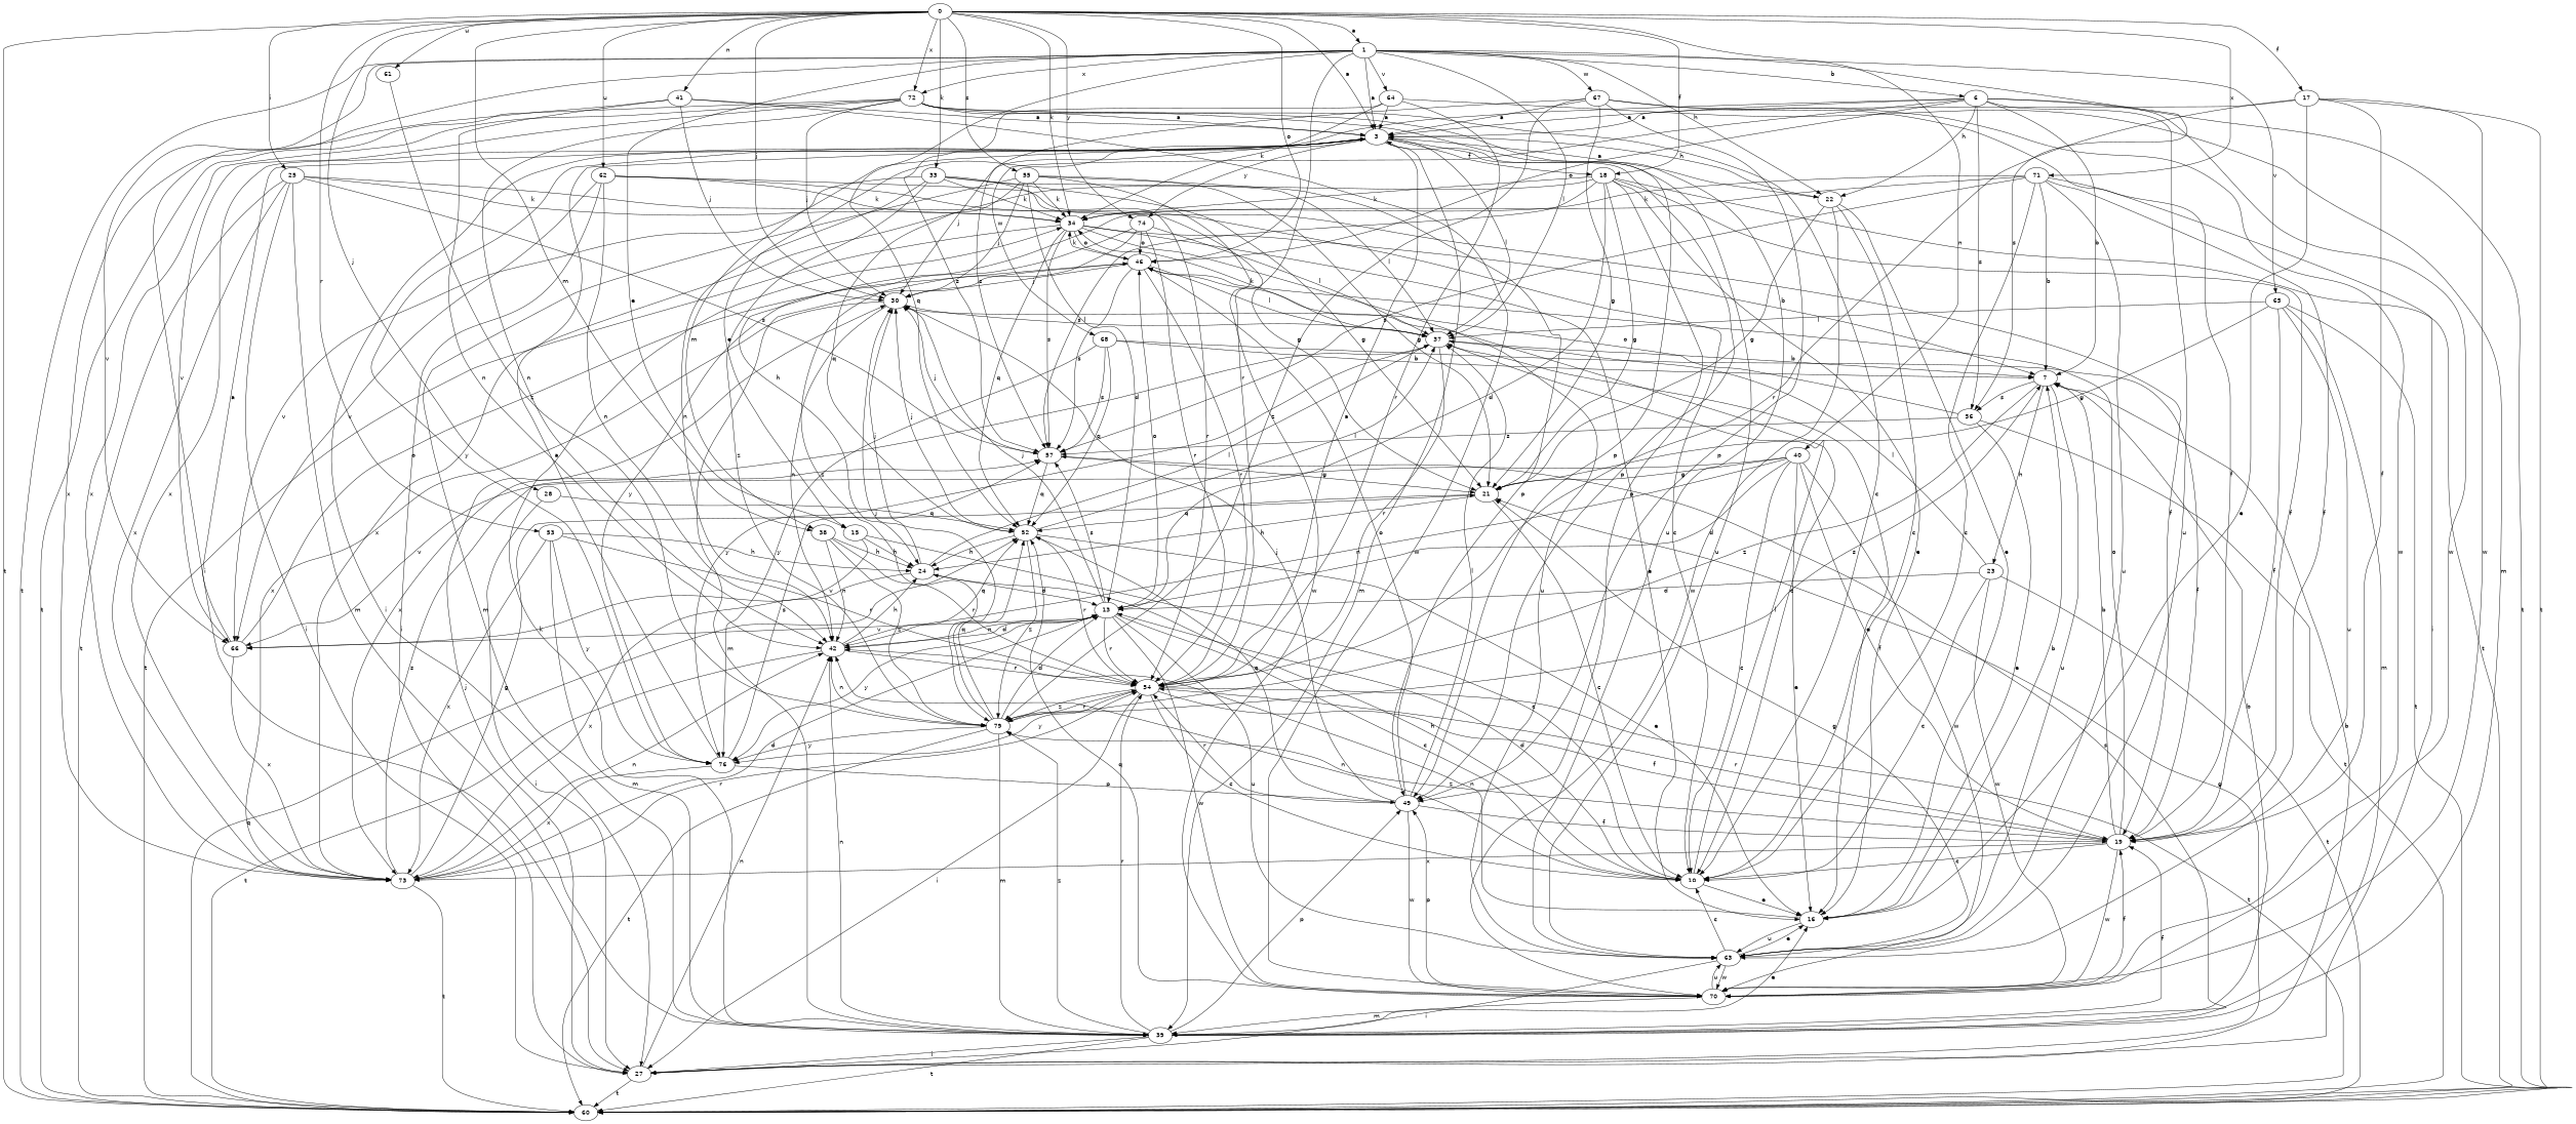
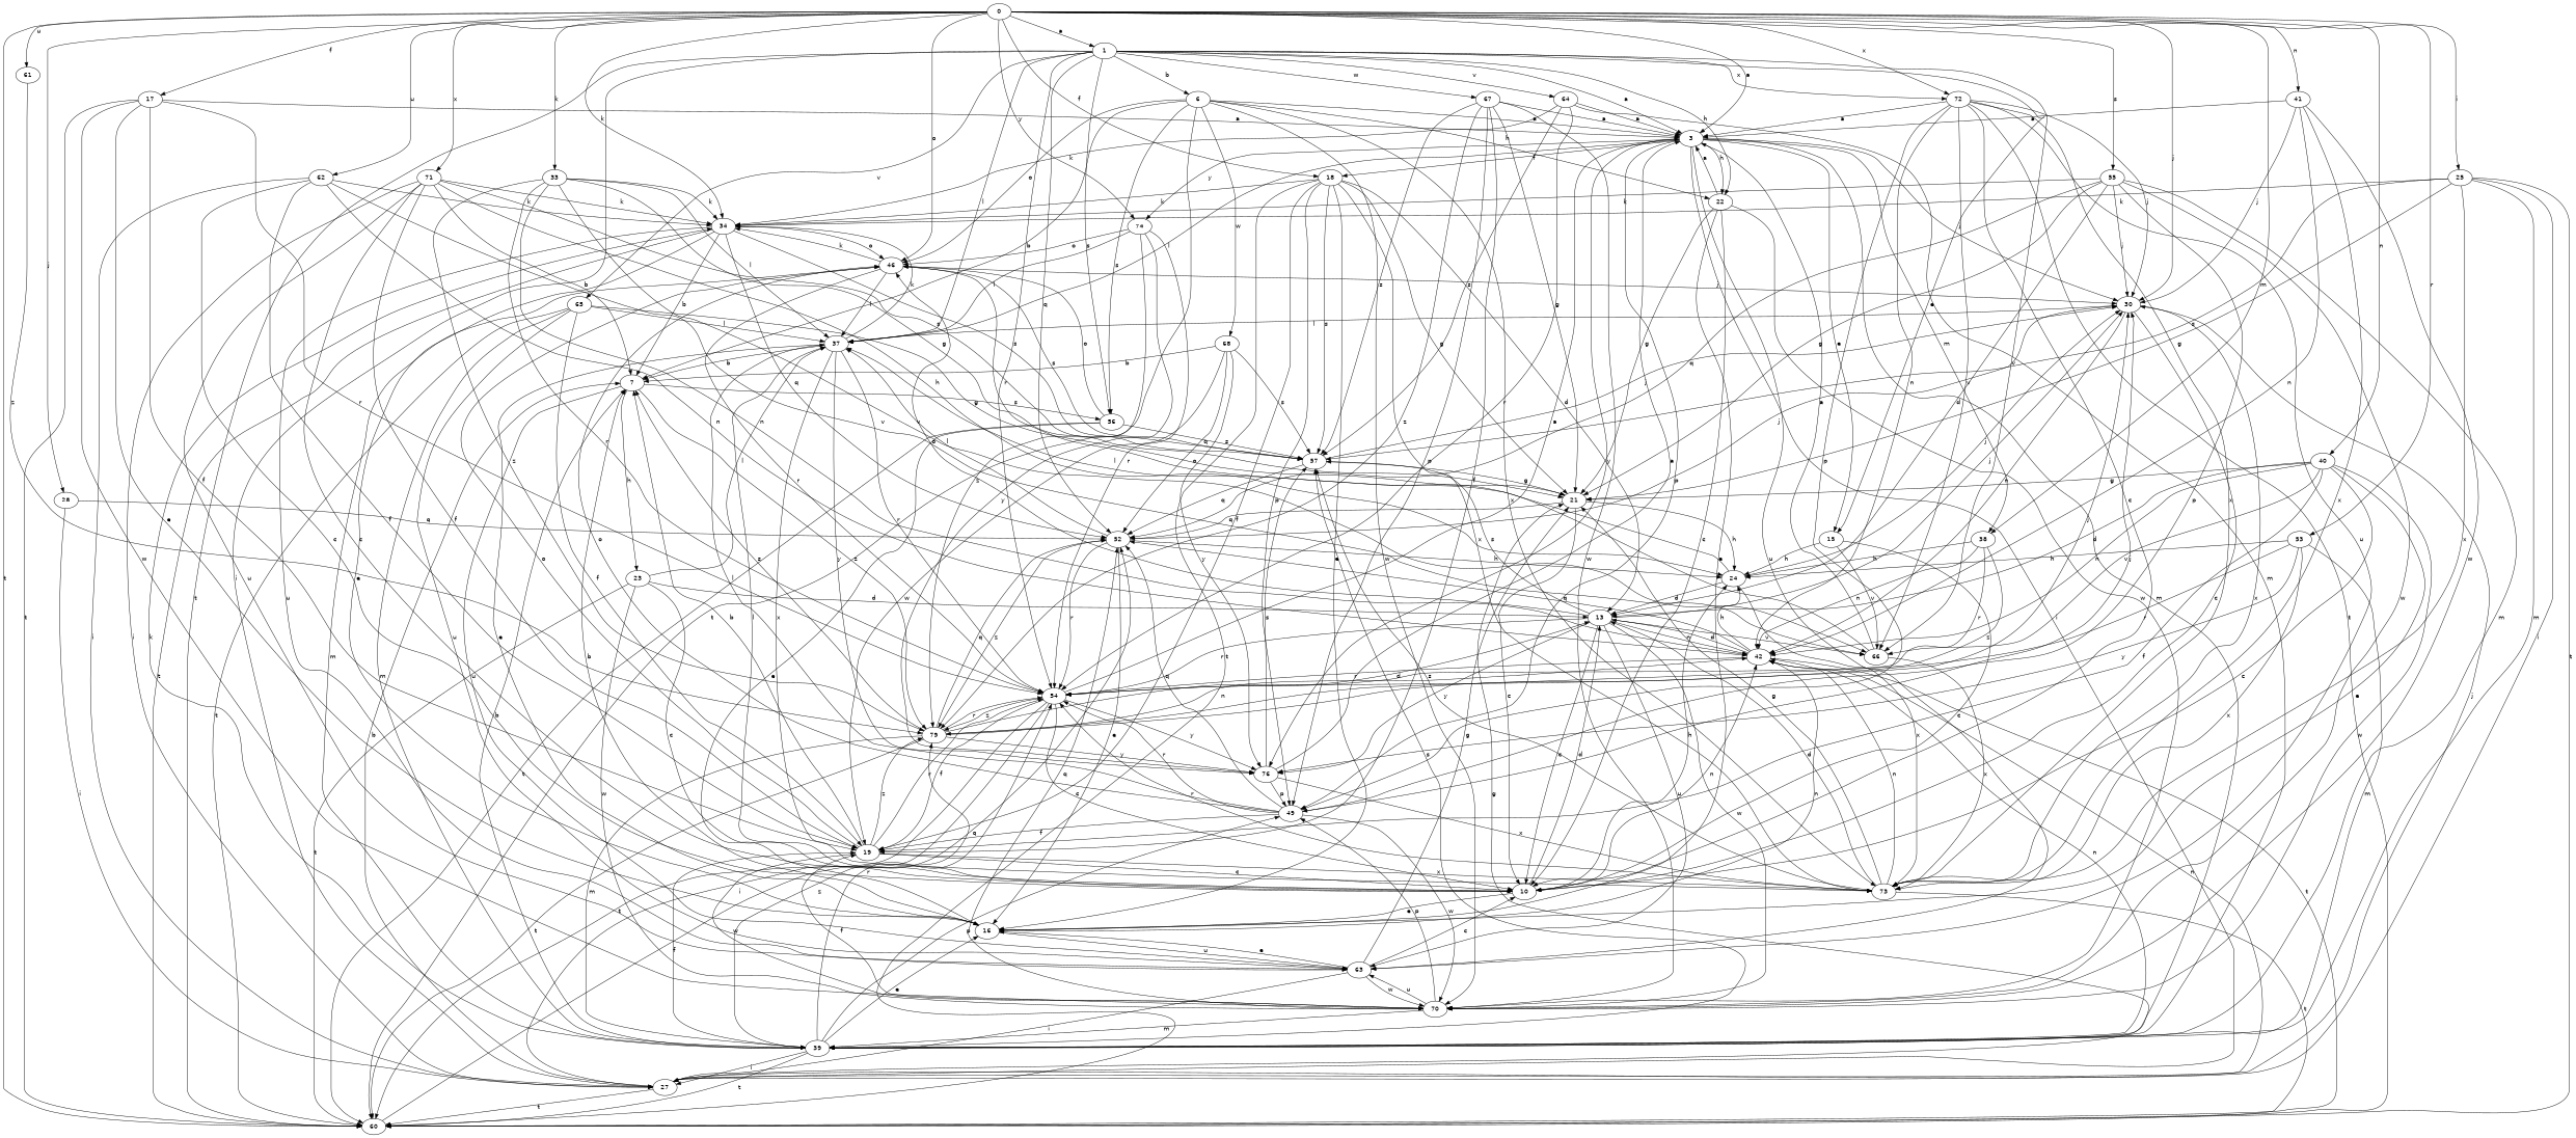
  strict digraph {
    fontname="DejaVu Sans"
    node [fontname="DejaVu Sans"]
    edge [fontname="DejaVu Sans"]
    0
    1
    3
    17
    18
    25
    28
    30
    33
    34
    38
    40
    41
    46
    53
    55
    60
    61
    62
    71
    72
    74
    6
    15
    22
    27
    37
    52
    54
    56
    64
    65
    66
    67
    39
    49
    63
    76
    70
    16
    19
    21
    73
    13
    57
    10
    42
    79
    7
    24
    68
    23
    0 -> 1 [label=a]
    0 -> 3 [label=a]
    0 -> 17 [label=f]
    0 -> 18 [label=f]
    0 -> 25 [label=i]
    0 -> 28 [label=j]
    0 -> 30 [label=j]
    0 -> 33 [label=k]
    0 -> 34 [label=k]
    0 -> 38 [label=m]
    0 -> 40 [label=n]
    0 -> 41 [label=n]
    0 -> 46 [label=o]
    0 -> 53 [label=r]
    0 -> 55 [label=s]
    0 -> 60 [label=t]
    0 -> 61 [label=u]
    0 -> 62 [label=u]
    0 -> 71 [label=x]
    0 -> 72 [label=x]
    0 -> 74 [label=y]
    1 -> 3 [label=a]
    1 -> 60 [label=t]
    1 -> 72 [label=x]
    1 -> 6 [label=b]
    1 -> 15 [label=e]
    1 -> 22 [label=h]
    1 -> 27 [label=i]
    1 -> 37 [label=l]
    1 -> 52 [label=q]
    1 -> 54 [label=r]
    1 -> 56 [label=s]
    1 -> 64 [label=v]
    1 -> 65 [label=v]
    1 -> 66 [label=v]
    1 -> 67 [label=w]
    3 -> 18 [label=f]
    3 -> 30 [label=j]
    3 -> 38 [label=m]
    3 -> 74 [label=y]
    3 -> 15 [label=e]
    3 -> 22 [label=h]
    3 -> 27 [label=i]
    3 -> 37 [label=l]
    3 -> 39 [label=m]
    3 -> 49 [label=p]
    3 -> 63 [label=u]
    3 -> 76 [label=y]
    17 -> 3 [label=a]
    17 -> 60 [label=t]
    17 -> 54 [label=r]
    17 -> 70 [label=w]
    17 -> 16 [label=e]
    17 -> 19 [label=f]
    18 -> 34 [label=k]
    18 -> 60 [label=t]
    18 -> 49 [label=p]
    18 -> 16 [label=e]
    18 -> 19 [label=f]
    18 -> 21 [label=g]
    18 -> 73 [label=x]
    18 -> 13 [label=d]
    18 -> 57 [label=s]
    25 -> 34 [label=k]
    25 -> 60 [label=t]
    25 -> 27 [label=i]
    25 -> 39 [label=m]
    25 -> 21 [label=g]
    25 -> 73 [label=x]
    25 -> 57 [label=s]
    28 -> 27 [label=i]
    28 -> 52 [label=q]
    30 -> 37 [label=l]
    30 -> 73 [label=x]
    30 -> 10 [label=c]
    30 -> 42 [label=n]
    33 -> 34 [label=k]
    33 -> 37 [label=l]
    33 -> 54 [label=r]
    33 -> 66 [label=v]
    33 -> 21 [label=g]
    33 -> 42 [label=n]
    33 -> 79 [label=z]
    34 -> 46 [label=o]
    34 -> 60 [label=t]
    34 -> 52 [label=q]
    34 -> 63 [label=u]
    34 -> 16 [label=e]
    34 -> 57 [label=s]
    34 -> 7 [label=b]
    38 -> 54 [label=r]
    38 -> 42 [label=n]
    38 -> 79 [label=z]
    38 -> 24 [label=h]
    40 -> 66 [label=v]
    40 -> 70 [label=w]
    40 -> 16 [label=e]
    40 -> 19 [label=f]
    40 -> 21 [label=g]
    40 -> 13 [label=d]
    40 -> 10 [label=c]
    40 -> 42 [label=n]
    41 -> 3 [label=a]
    41 -> 30 [label=j]
    41 -> 70 [label=w]
    41 -> 73 [label=x]
    41 -> 42 [label=n]
    46 -> 30 [label=j]
    46 -> 34 [label=k]
    46 -> 37 [label=l]
    46 -> 54 [label=r]
    46 -> 39 [label=m]
    46 -> 57 [label=s]
    53 -> 54 [label=r]
    53 -> 39 [label=m]
    53 -> 76 [label=y]
    53 -> 73 [label=x]
    53 -> 24 [label=h]
    55 -> 30 [label=j]
    55 -> 34 [label=k]
    55 -> 52 [label=q]
    55 -> 39 [label=m]
    55 -> 49 [label=p]
    55 -> 70 [label=w]
    55 -> 21 [label=g]
    55 -> 13 [label=d]
    60 -> 52 [label=q]
    61 -> 79 [label=z]
    62 -> 34 [label=k]
    62 -> 27 [label=i]
    62 -> 66 [label=v]
    62 -> 19 [label=f]
    62 -> 10 [label=c]
    62 -> 42 [label=n]
    71 -> 34 [label=k]
    71 -> 27 [label=i]
    71 -> 63 [label=u]
    71 -> 19 [label=f]
    71 -> 57 [label=s]
    71 -> 10 [label=c]
    71 -> 7 [label=b]
    71 -> 24 [label=h]
    72 -> 3 [label=a]
    72 -> 30 [label=j]
    72 -> 60 [label=t]
    72 -> 66 [label=v]
    72 -> 49 [label=p]
    72 -> 63 [label=u]
    72 -> 73 [label=x]
    72 -> 10 [label=c]
    72 -> 42 [label=n]
    74 -> 46 [label=o]
    74 -> 37 [label=l]
    74 -> 54 [label=r]
    74 -> 76 [label=y]
    74 -> 79 [label=z]
    6 -> 3 [label=a]
    6 -> 46 [label=o]
    6 -> 60 [label=t]
    6 -> 22 [label=h]
    6 -> 56 [label=s]
-   6 -> 63 [label=u]
    6 -> 70 [label=w]
    6 -> 73 [label=x]
    6 -> 7 [label=b]
    6 -> 68 [label=w]
    15 -> 66 [label=v]
    15 -> 10 [label=c]
    15 -> 24 [label=h]
    22 -> 3 [label=a]
    22 -> 70 [label=w]
    22 -> 16 [label=e]
    22 -> 21 [label=g]
    22 -> 10 [label=c]
    27 -> 30 [label=j]
    27 -> 60 [label=t]
    27 -> 21 [label=g]
    27 -> 42 [label=n]
    27 -> 7 [label=b]
    37 -> 34 [label=k]
    37 -> 54 [label=r]
    37 -> 76 [label=y]
    37 -> 16 [label=e]
    37 -> 73 [label=x]
    37 -> 7 [label=b]
    52 -> 30 [label=j]
    52 -> 37 [label=l]
    52 -> 54 [label=r]
    52 -> 16 [label=e]
    52 -> 79 [label=z]
    52 -> 24 [label=h]
    54 -> 3 [label=a]
    54 -> 60 [label=t]
    54 -> 27 [label=i]
    54 -> 76 [label=y]
    54 -> 19 [label=f]
    54 -> 10 [label=c]
    54 -> 79 [label=z]
    56 -> 46 [label=o]
    56 -> 60 [label=t]
    56 -> 16 [label=e]
    56 -> 57 [label=s]
    64 -> 3 [label=a]
    64 -> 34 [label=k]
    64 -> 54 [label=r]
    64 -> 39 [label=m]
    64 -> 57 [label=s]
    65 -> 60 [label=t]
    65 -> 37 [label=l]
    65 -> 39 [label=m]
    65 -> 63 [label=u]
    65 -> 19 [label=f]
    65 -> 21 [label=g]
    66 -> 3 [label=a]
    66 -> 46 [label=o]
    66 -> 73 [label=x]
    67 -> 3 [label=a]
    67 -> 49 [label=p]
    67 -> 70 [label=w]
    67 -> 19 [label=f]
    67 -> 21 [label=g]
    67 -> 57 [label=s]
    67 -> 79 [label=z]
    39 -> 34 [label=k]
    39 -> 60 [label=t]
    39 -> 27 [label=i]
    39 -> 54 [label=r]
    39 -> 49 [label=p]
    39 -> 16 [label=e]
    39 -> 19 [label=f]
    39 -> 57 [label=s]
    39 -> 42 [label=n]
    39 -> 79 [label=z]
    39 -> 7 [label=b]
    49 -> 30 [label=j]
    49 -> 46 [label=o]
    49 -> 37 [label=l]
    49 -> 52 [label=q]
    49 -> 54 [label=r]
    49 -> 70 [label=w]
    49 -> 19 [label=f]
    63 -> 27 [label=i]
    63 -> 70 [label=w]
    63 -> 16 [label=e]
    63 -> 21 [label=g]
    63 -> 10 [label=c]
    76 -> 3 [label=a]
    76 -> 49 [label=p]
    76 -> 73 [label=x]
    76 -> 57 [label=s]
    70 -> 52 [label=q]
    70 -> 39 [label=m]
    70 -> 49 [label=p]
    70 -> 63 [label=u]
    70 -> 19 [label=f]
    16 -> 63 [label=u]
    16 -> 42 [label=n]
    16 -> 7 [label=b]
    19 -> 46 [label=o]
    19 -> 54 [label=r]
    19 -> 70 [label=w]
    19 -> 73 [label=x]
    19 -> 10 [label=c]
    19 -> 79 [label=z]
    19 -> 7 [label=b]
    21 -> 52 [label=q]
    21 -> 10 [label=c]
    21 -> 24 [label=h]
    73 -> 60 [label=t]
    73 -> 54 [label=r]
    73 -> 21 [label=g]
    73 -> 13 [label=d]
    73 -> 57 [label=s]
    73 -> 42 [label=n]
    13 -> 30 [label=j]
    13 -> 46 [label=o]
    13 -> 54 [label=r]
    13 -> 66 [label=v]
    13 -> 63 [label=u]
    13 -> 76 [label=y]
    13 -> 70 [label=w]
    13 -> 57 [label=s]
    13 -> 10 [label=c]
    13 -> 42 [label=n]
    57 -> 30 [label=j]
    57 -> 52 [label=q]
    57 -> 21 [label=g]
    10 -> 37 [label=l]
    10 -> 16 [label=e]
    10 -> 13 [label=d]
    10 -> 42 [label=n]
    10 -> 24 [label=h]
    42 -> 60 [label=t]
    42 -> 52 [label=q]
    42 -> 54 [label=r]
    42 -> 13 [label=d]
    42 -> 24 [label=h]
    79 -> 30 [label=j]
    79 -> 60 [label=t]
    79 -> 52 [label=q]
    79 -> 54 [label=r]
    79 -> 39 [label=m]
    79 -> 76 [label=y]
    79 -> 13 [label=d]
    79 -> 42 [label=n]
    79 -> 7 [label=s]
    7 -> 56 [label=s]
    7 -> 63 [label=u]
    7 -> 79 [label=z]
    7 -> 23 [label=h]
    24 -> 30 [label=j]
    24 -> 37 [label=l]
    24 -> 73 [label=x]
    24 -> 13 [label=d]
    68 -> 52 [label=q]
    68 -> 76 [label=y]
-   68 -> 19 [label=f]
+   68 -> 19 [label=w]
    68 -> 57 [label=s]
    68 -> 7 [label=b]
    23 -> 60 [label=t]
    23 -> 37 [label=l]
    23 -> 70 [label=w]
    23 -> 13 [label=d]
    23 -> 10 [label=c]
  }
